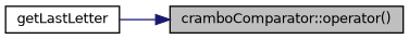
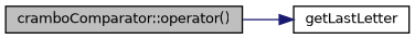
  digraph {
    rankdir=LR
    node [color=black fontname=Helvetica fontsize=10 shape=record style=filled]
    n1 [fillcolor=grey75 fontcolor=black height=0.2 label="cramboComparator::operator()" width=0.4]
    n2 [fillcolor=white height=0.2 label=getLastLetter width=0.4]
-   n2 -> n1 [color=midnightblue fontname=Helvetica fontsize=10 labelfontname=Helvetica labelfontsize=10 style=solid]
+   n1 -> n2 [color=midnightblue fontname=Helvetica fontsize=10 labelfontname=Helvetica labelfontsize=10 style=solid]
  }
